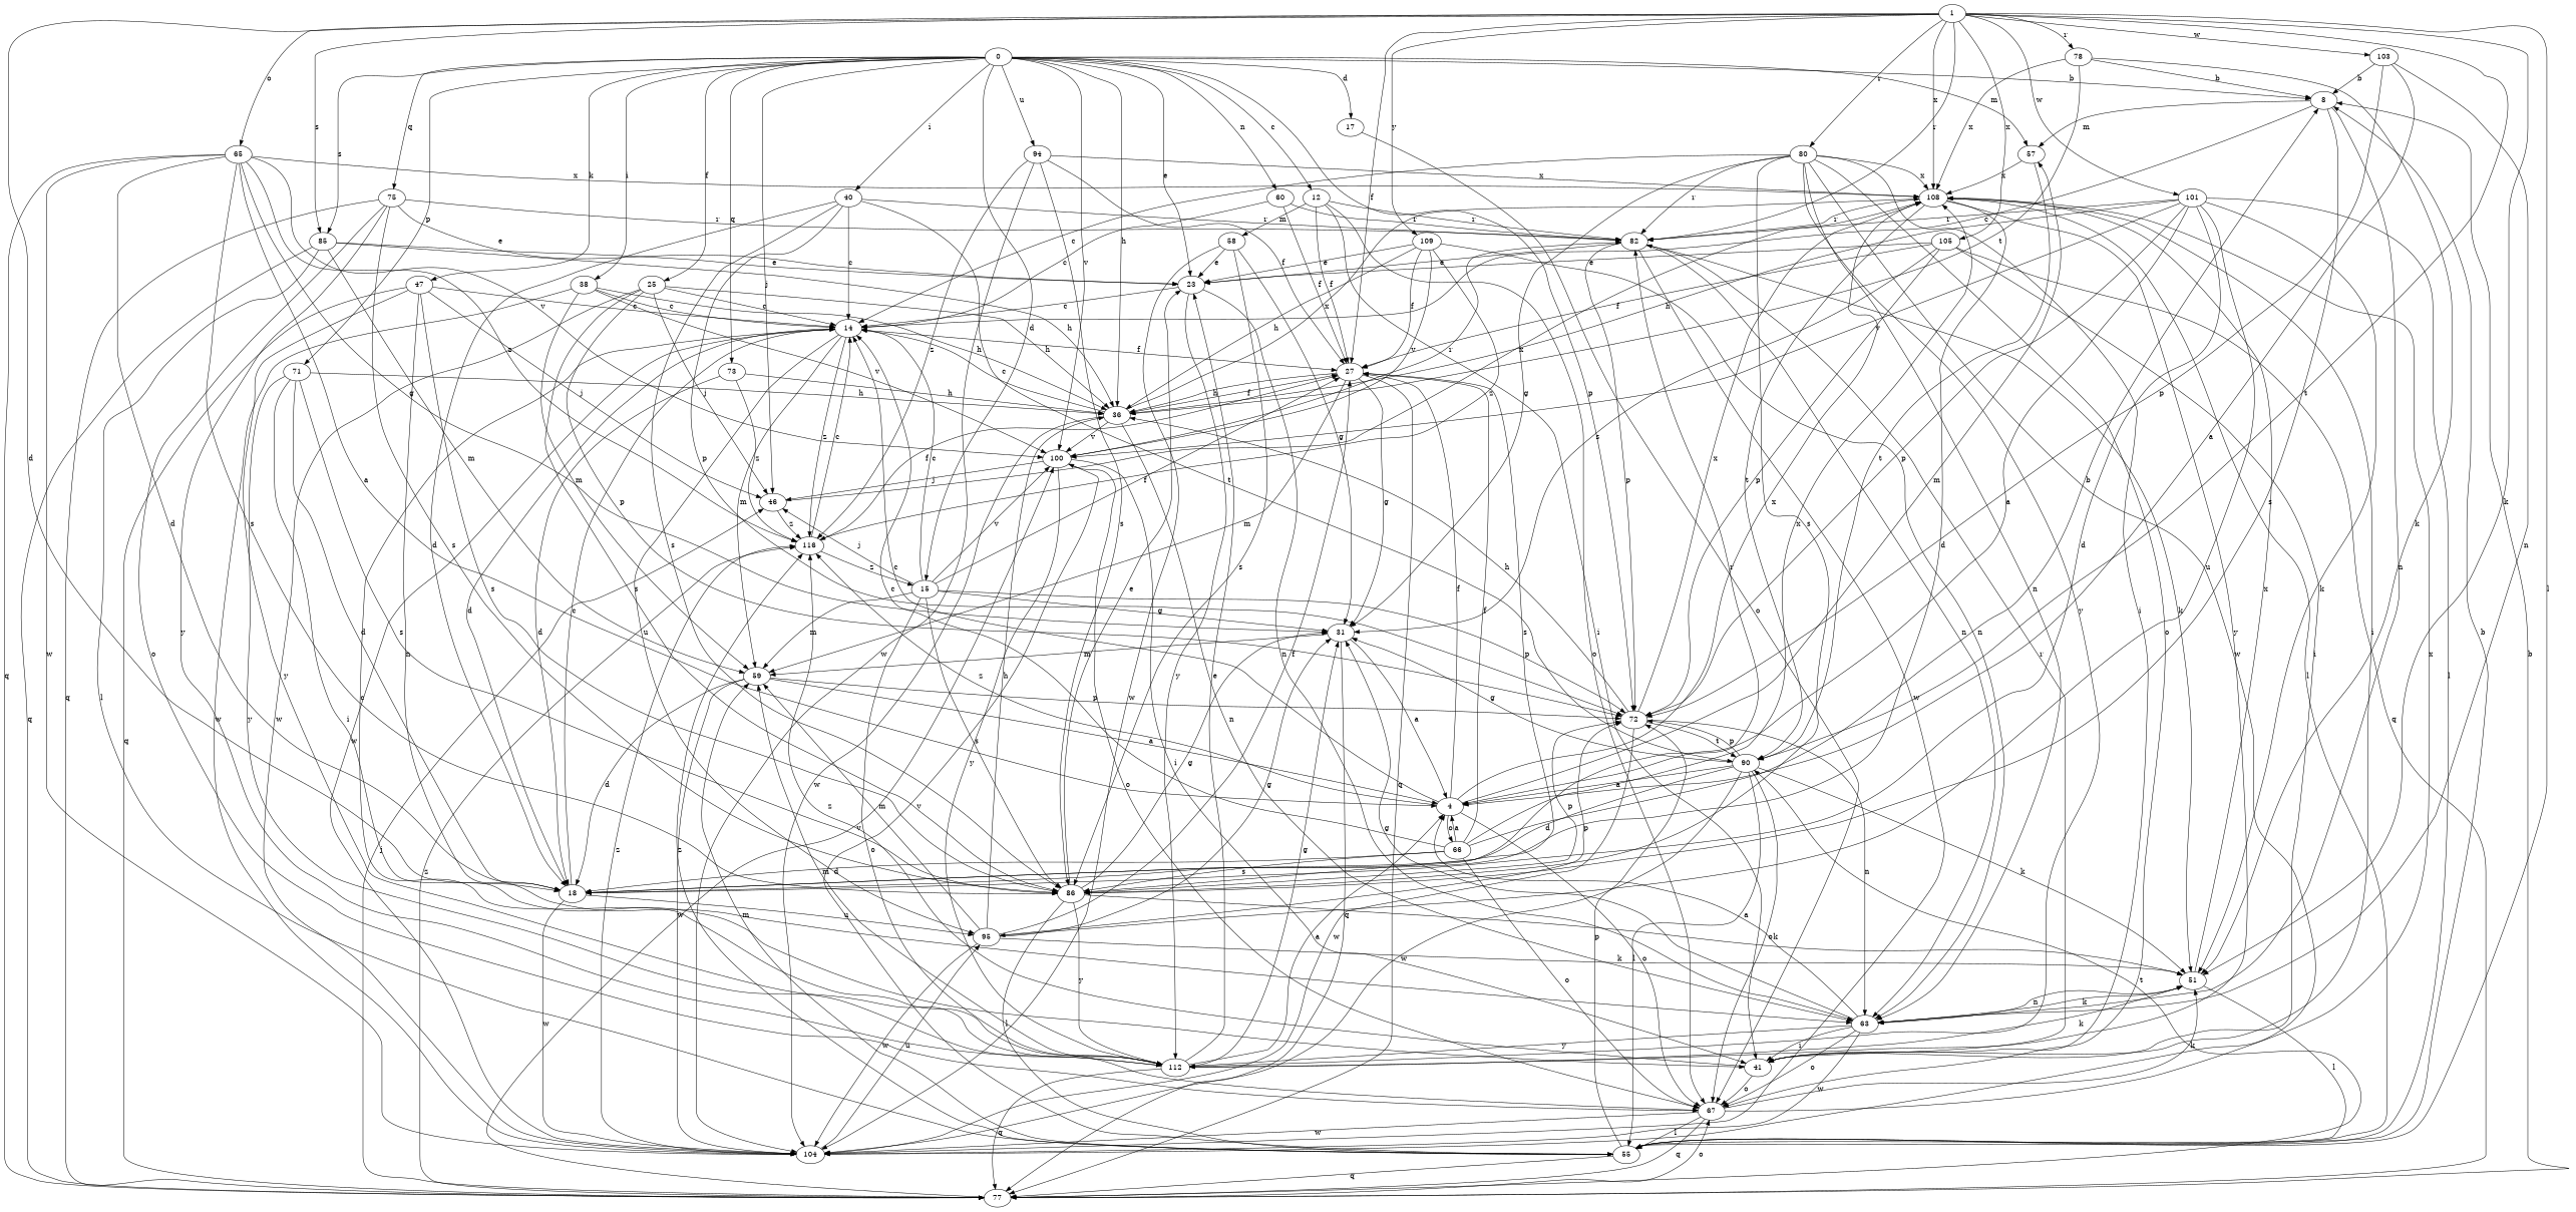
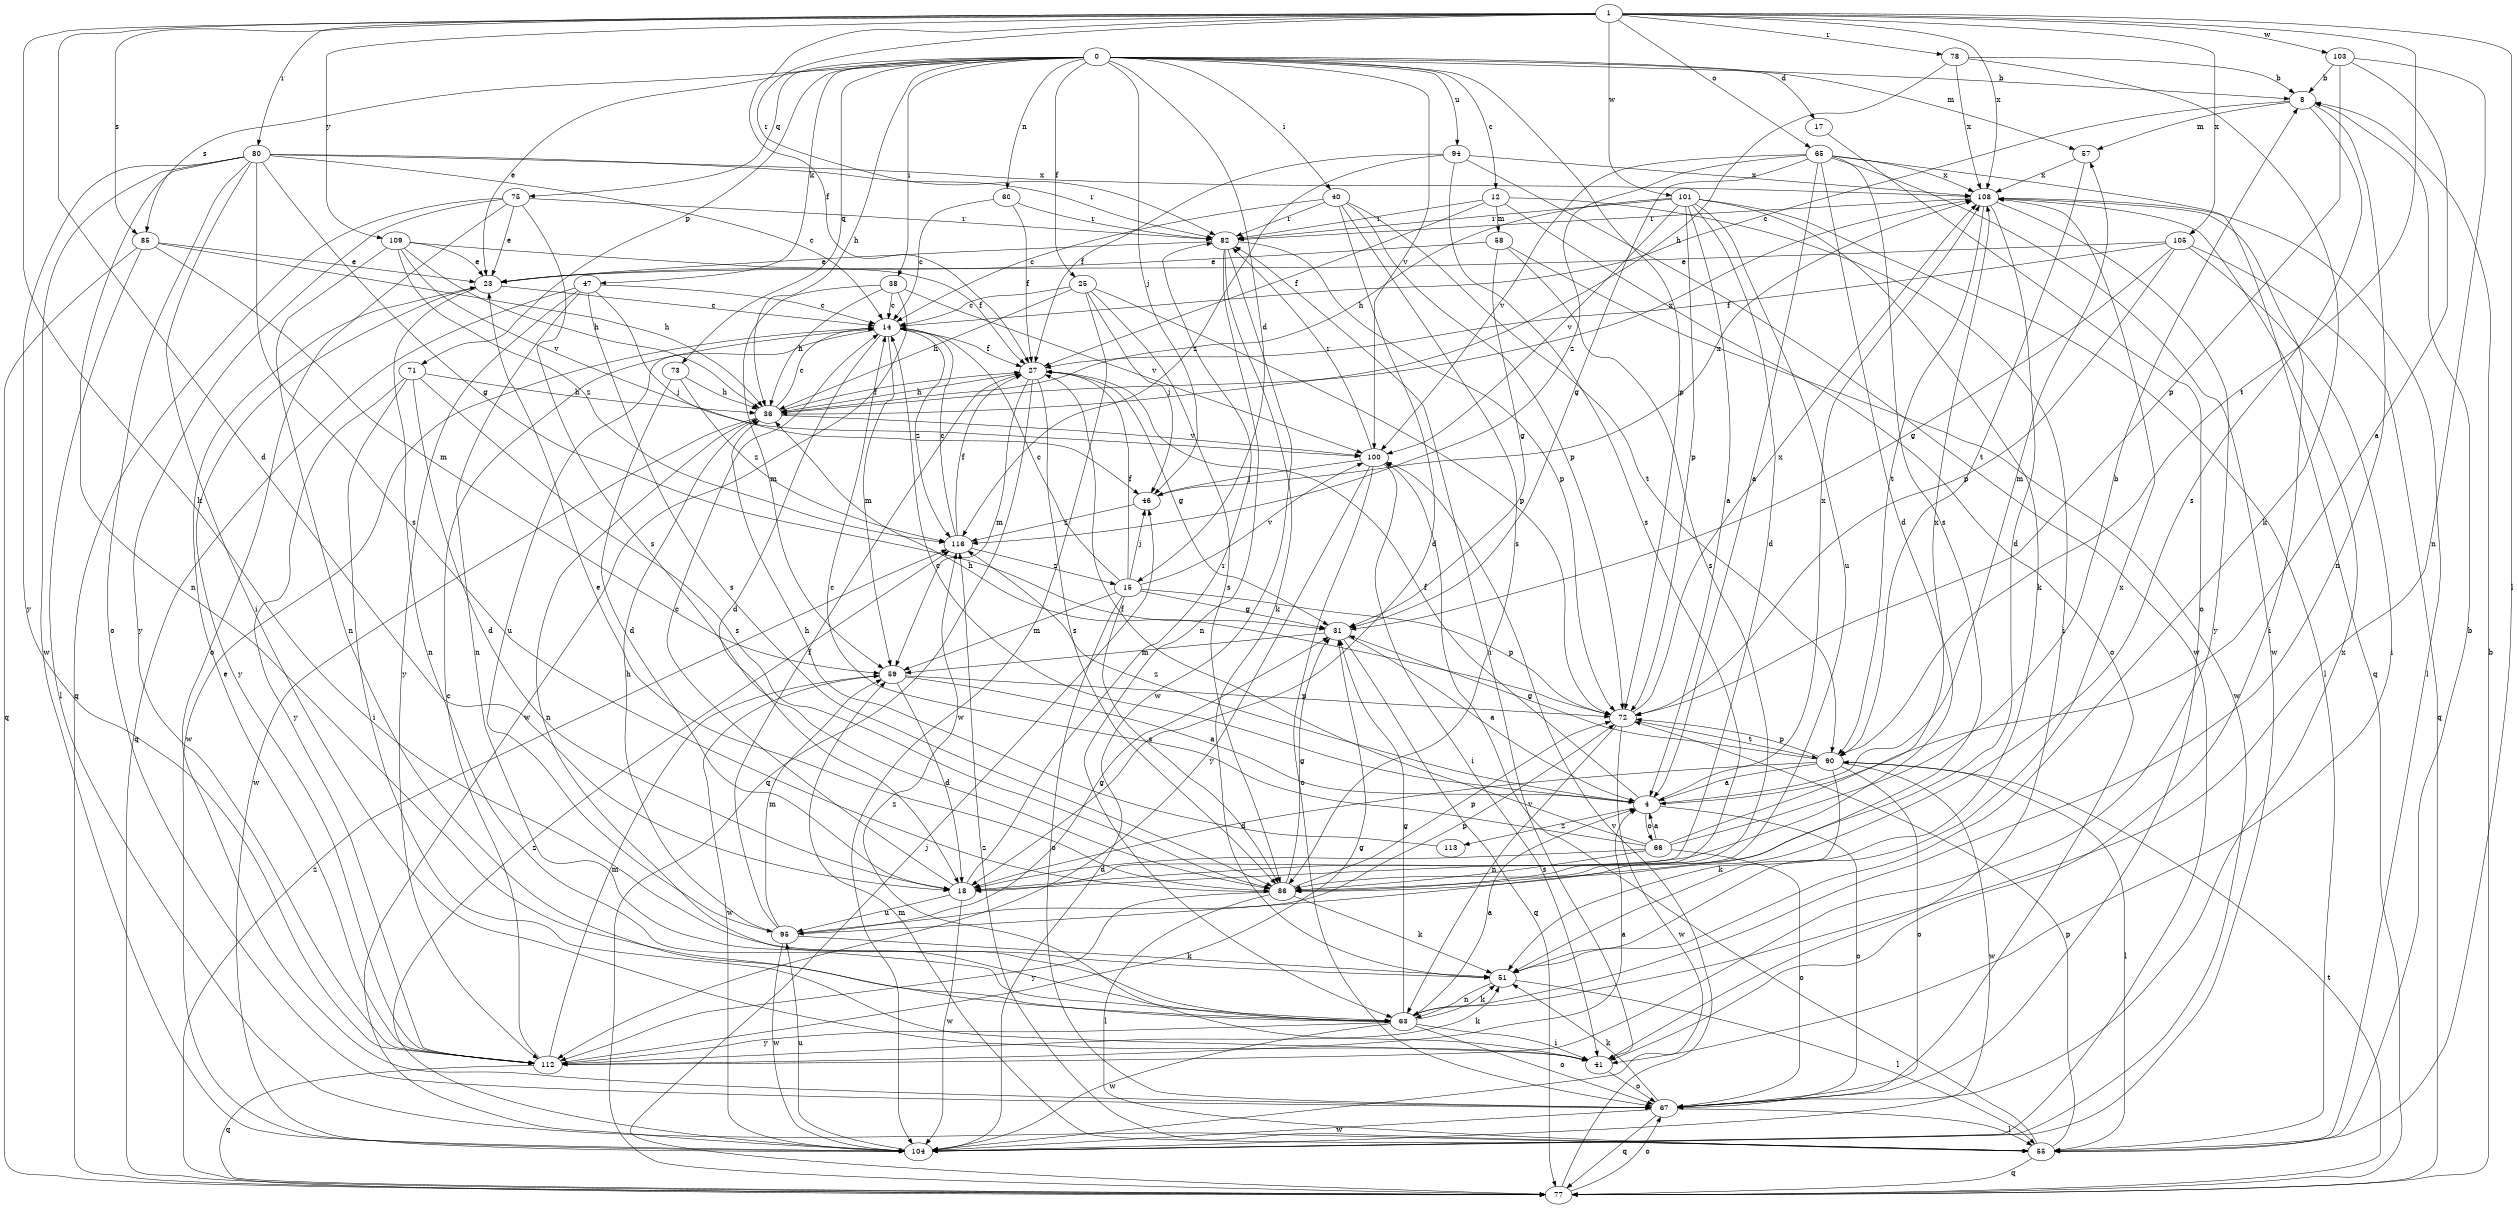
  strict digraph {
    0
    8
    12
    15
    17
    23
    25
    36
    38
    40
    46
    47
    57
    60
    71
    72
    73
    75
    85
    94
    100
    14
    63
    86
    27
    82
    67
    41
    58
    59
    31
    112
    104
    108
    18
    90
    116
    77
    55
    1
    51
    65
    78
    80
    101
    103
    105
    109
    95
    4
    66
+   113
    0 -> 8 [label=b]
    0 -> 12 [label=c]
    0 -> 15 [label=d]
    0 -> 17 [label=d]
    0 -> 23 [label=e]
    0 -> 25 [label=f]
    0 -> 36 [label=h]
    0 -> 38 [label=i]
    0 -> 40 [label=i]
    0 -> 46 [label=j]
    0 -> 47 [label=k]
    0 -> 57 [label=m]
    0 -> 60 [label=n]
    0 -> 71 [label=p]
    0 -> 72 [label=p]
    0 -> 73 [label=q]
    0 -> 75 [label=q]
    0 -> 85 [label=s]
    0 -> 94 [label=u]
    0 -> 100 [label=v]
    8 -> 57 [label=m]
    8 -> 14 [label=c]
    8 -> 63 [label=n]
    8 -> 86 [label=s]
    12 -> 27 [label=f]
    12 -> 82 [label=r]
    12 -> 67 [label=o]
    12 -> 41 [label=i]
    12 -> 58 [label=m]
    15 -> 46 [label=j]
    15 -> 72 [label=p]
    15 -> 100 [label=v]
    15 -> 14 [label=c]
    15 -> 86 [label=s]
    15 -> 27 [label=f]
    15 -> 67 [label=o]
    15 -> 59 [label=m]
    15 -> 31 [label=g]
    17 -> 67 [label=o]
    23 -> 14 [label=c]
    23 -> 63 [label=n]
    23 -> 112 [label=y]
    25 -> 36 [label=h]
    25 -> 46 [label=j]
    25 -> 72 [label=p]
    25 -> 14 [label=c]
    25 -> 86 [label=s]
    25 -> 104 [label=w]
    36 -> 100 [label=v]
    36 -> 14 [label=c]
    36 -> 63 [label=n]
    36 -> 27 [label=f]
    36 -> 104 [label=w]
    36 -> 108 [label=x]
    38 -> 36 [label=h]
    38 -> 100 [label=v]
    38 -> 14 [label=c]
    38 -> 59 [label=m]
    38 -> 104 [label=w]
    40 -> 72 [label=p]
    40 -> 14 [label=c]
    40 -> 86 [label=s]
    40 -> 82 [label=r]
    40 -> 18 [label=d]
    40 -> 90 [label=t]
    46 -> 108 [label=x]
    46 -> 116 [label=z]
    47 -> 46 [label=j]
    47 -> 14 [label=c]
    47 -> 63 [label=n]
    47 -> 86 [label=s]
    47 -> 112 [label=y]
    47 -> 77 [label=q]
    57 -> 108 [label=x]
    57 -> 90 [label=t]
    60 -> 14 [label=c]
    60 -> 27 [label=f]
    60 -> 82 [label=r]
    71 -> 36 [label=h]
    71 -> 86 [label=s]
    71 -> 41 [label=i]
    71 -> 112 [label=y]
    71 -> 18 [label=d]
    72 -> 36 [label=h]
    72 -> 63 [label=n]
    72 -> 104 [label=w]
    72 -> 108 [label=x]
    72 -> 90 [label=t]
    73 -> 36 [label=h]
    73 -> 18 [label=d]
    73 -> 116 [label=z]
    75 -> 23 [label=e]
    75 -> 86 [label=s]
    75 -> 82 [label=r]
    75 -> 67 [label=o]
    75 -> 112 [label=y]
    75 -> 77 [label=q]
    85 -> 23 [label=e]
    85 -> 36 [label=h]
    85 -> 59 [label=m]
    85 -> 77 [label=q]
    85 -> 55 [label=l]
    94 -> 86 [label=s]
    94 -> 27 [label=f]
    94 -> 104 [label=w]
    94 -> 108 [label=x]
    94 -> 116 [label=z]
    100 -> 46 [label=j]
    100 -> 82 [label=r]
    100 -> 67 [label=o]
    100 -> 41 [label=i]
    100 -> 112 [label=y]
    14 -> 27 [label=f]
    14 -> 59 [label=m]
    14 -> 104 [label=w]
    14 -> 18 [label=d]
    14 -> 116 [label=z]
    14 -> 95 [label=u]
    63 -> 67 [label=o]
    63 -> 41 [label=i]
    63 -> 31 [label=g]
    63 -> 112 [label=y]
    63 -> 104 [label=w]
    63 -> 51 [label=k]
    63 -> 4 [label=a]
    86 -> 23 [label=e]
    86 -> 72 [label=p]
    86 -> 31 [label=g]
    86 -> 112 [label=y]
    86 -> 55 [label=l]
    86 -> 51 [label=k]
    27 -> 36 [label=h]
    27 -> 86 [label=s]
    27 -> 59 [label=m]
    27 -> 31 [label=g]
    27 -> 77 [label=q]
    82 -> 23 [label=e]
    82 -> 72 [label=p]
    82 -> 63 [label=n]
    82 -> 104 [label=w]
    82 -> 51 [label=k]
    67 -> 104 [label=w]
    67 -> 108 [label=x]
    67 -> 77 [label=q]
    67 -> 55 [label=l]
    67 -> 51 [label=k]
    41 -> 82 [label=r]
    41 -> 67 [label=o]
    41 -> 116 [label=z]
    58 -> 23 [label=e]
    58 -> 86 [label=s]
    58 -> 31 [label=g]
    58 -> 104 [label=w]
    59 -> 72 [label=p]
    59 -> 104 [label=w]
    59 -> 18 [label=d]
    59 -> 4 [label=a]
    31 -> 59 [label=m]
    31 -> 77 [label=q]
    31 -> 4 [label=a]
    112 -> 23 [label=e]
    112 -> 14 [label=c]
    112 -> 59 [label=m]
    112 -> 31 [label=g]
    112 -> 77 [label=q]
    112 -> 51 [label=k]
    112 -> 4 [label=a]
    104 -> 116 [label=z]
    104 -> 95 [label=u]
    108 -> 82 [label=r]
    108 -> 41 [label=i]
    108 -> 112 [label=y]
    108 -> 18 [label=d]
    108 -> 90 [label=t]
    108 -> 55 [label=l]
    18 -> 14 [label=c]
    18 -> 82 [label=r]
    18 -> 104 [label=w]
    18 -> 95 [label=u]
    90 -> 72 [label=p]
    90 -> 67 [label=o]
    90 -> 31 [label=g]
    90 -> 104 [label=w]
    90 -> 18 [label=d]
    90 -> 55 [label=l]
    90 -> 51 [label=k]
    90 -> 4 [label=a]
    116 -> 15 [label=z]
    116 -> 14 [label=c]
    116 -> 27 [label=f]
    77 -> 8 [label=b]
    77 -> 46 [label=j]
    77 -> 100 [label=v]
    77 -> 67 [label=o]
    77 -> 90 [label=t]
    77 -> 116 [label=z]
    55 -> 8 [label=b]
    55 -> 72 [label=p]
    55 -> 100 [label=v]
    55 -> 59 [label=m]
    55 -> 116 [label=z]
    55 -> 77 [label=q]
    1 -> 85 [label=s]
    1 -> 27 [label=f]
    1 -> 82 [label=r]
    1 -> 108 [label=x]
    1 -> 18 [label=d]
    1 -> 90 [label=t]
    1 -> 55 [label=l]
    1 -> 51 [label=k]
    1 -> 65 [label=o]
    1 -> 78 [label=r]
    1 -> 80 [label=r]
    1 -> 101 [label=w]
    1 -> 103 [label=w]
    1 -> 105 [label=x]
    1 -> 109 [label=y]
    51 -> 63 [label=n]
    51 -> 108 [label=x]
    51 -> 55 [label=l]
    65 -> 100 [label=v]
    65 -> 86 [label=s]
    65 -> 31 [label=g]
    65 -> 104 [label=w]
    65 -> 108 [label=x]
    65 -> 18 [label=d]
    65 -> 116 [label=z]
    65 -> 77 [label=q]
    65 -> 4 [label=a]
    78 -> 8 [label=b]
-   78 -> 36 [label=t]
+   78 -> 36 [label=h]
    78 -> 108 [label=x]
    78 -> 51 [label=k]
    80 -> 14 [label=c]
    80 -> 63 [label=n]
    80 -> 86 [label=s]
    80 -> 82 [label=r]
    80 -> 67 [label=o]
    80 -> 41 [label=i]
    80 -> 31 [label=g]
    80 -> 112 [label=y]
    80 -> 104 [label=w]
    80 -> 108 [label=x]
    101 -> 36 [label=h]
    101 -> 72 [label=p]
    101 -> 100 [label=v]
    101 -> 82 [label=r]
    101 -> 18 [label=d]
    101 -> 55 [label=l]
    101 -> 51 [label=k]
    101 -> 95 [label=u]
    101 -> 4 [label=a]
    103 -> 8 [label=b]
    103 -> 72 [label=p]
    103 -> 63 [label=n]
    103 -> 4 [label=a]
    105 -> 23 [label=e]
    105 -> 72 [label=p]
    105 -> 27 [label=f]
    105 -> 41 [label=i]
-   105 -> 31 [label=s]
+   105 -> 31 [label=g]
    105 -> 77 [label=q]
    109 -> 23 [label=e]
    109 -> 36 [label=h]
    109 -> 100 [label=v]
    109 -> 63 [label=n]
    109 -> 27 [label=f]
    109 -> 116 [label=z]
    95 -> 36 [label=h]
    95 -> 72 [label=p]
    95 -> 27 [label=f]
    95 -> 59 [label=m]
    95 -> 31 [label=g]
    95 -> 104 [label=w]
    95 -> 51 [label=k]
    4 -> 57 [label=m]
    4 -> 14 [label=c]
    4 -> 27 [label=f]
    4 -> 67 [label=o]
    4 -> 108 [label=x]
    4 -> 116 [label=z]
    4 -> 66 [label=o]
+   4 -> 113 [label=z]
    66 -> 8 [label=b]
    66 -> 14 [label=c]
    66 -> 86 [label=s]
    66 -> 27 [label=f]
    66 -> 67 [label=o]
    66 -> 108 [label=x]
    66 -> 18 [label=d]
    66 -> 4 [label=a]
+   113 -> 36 [label=h]
  }
